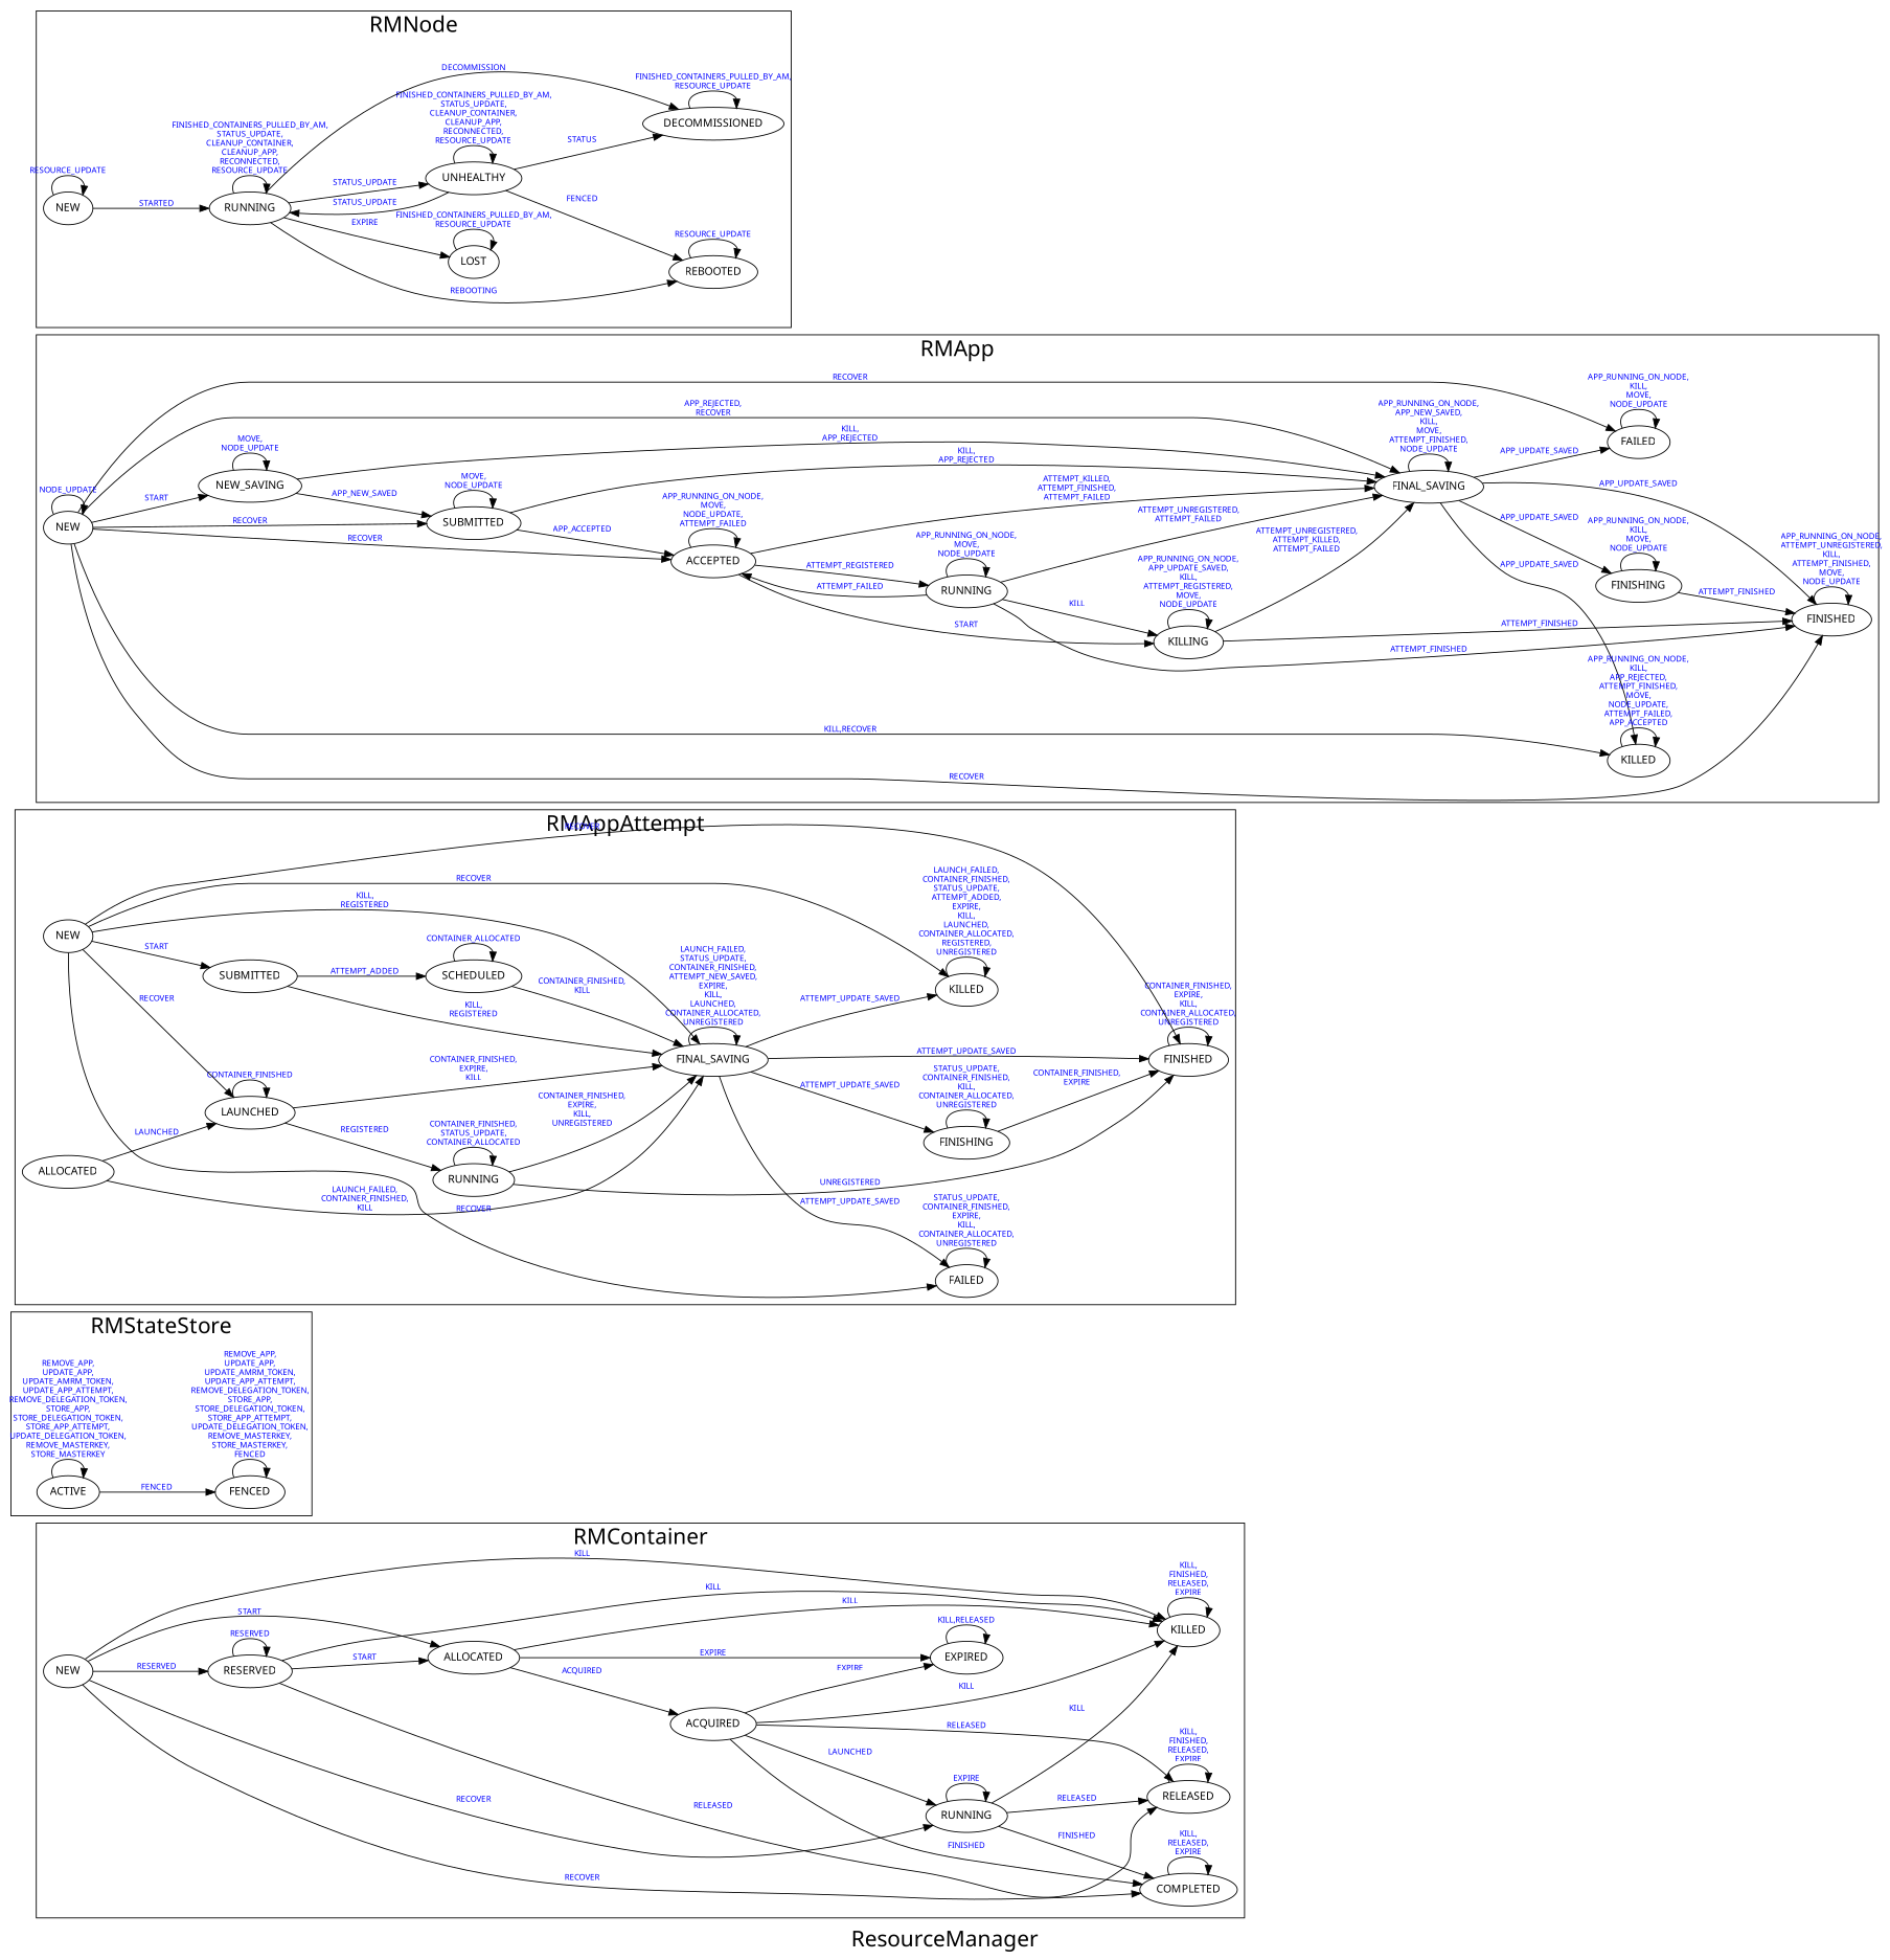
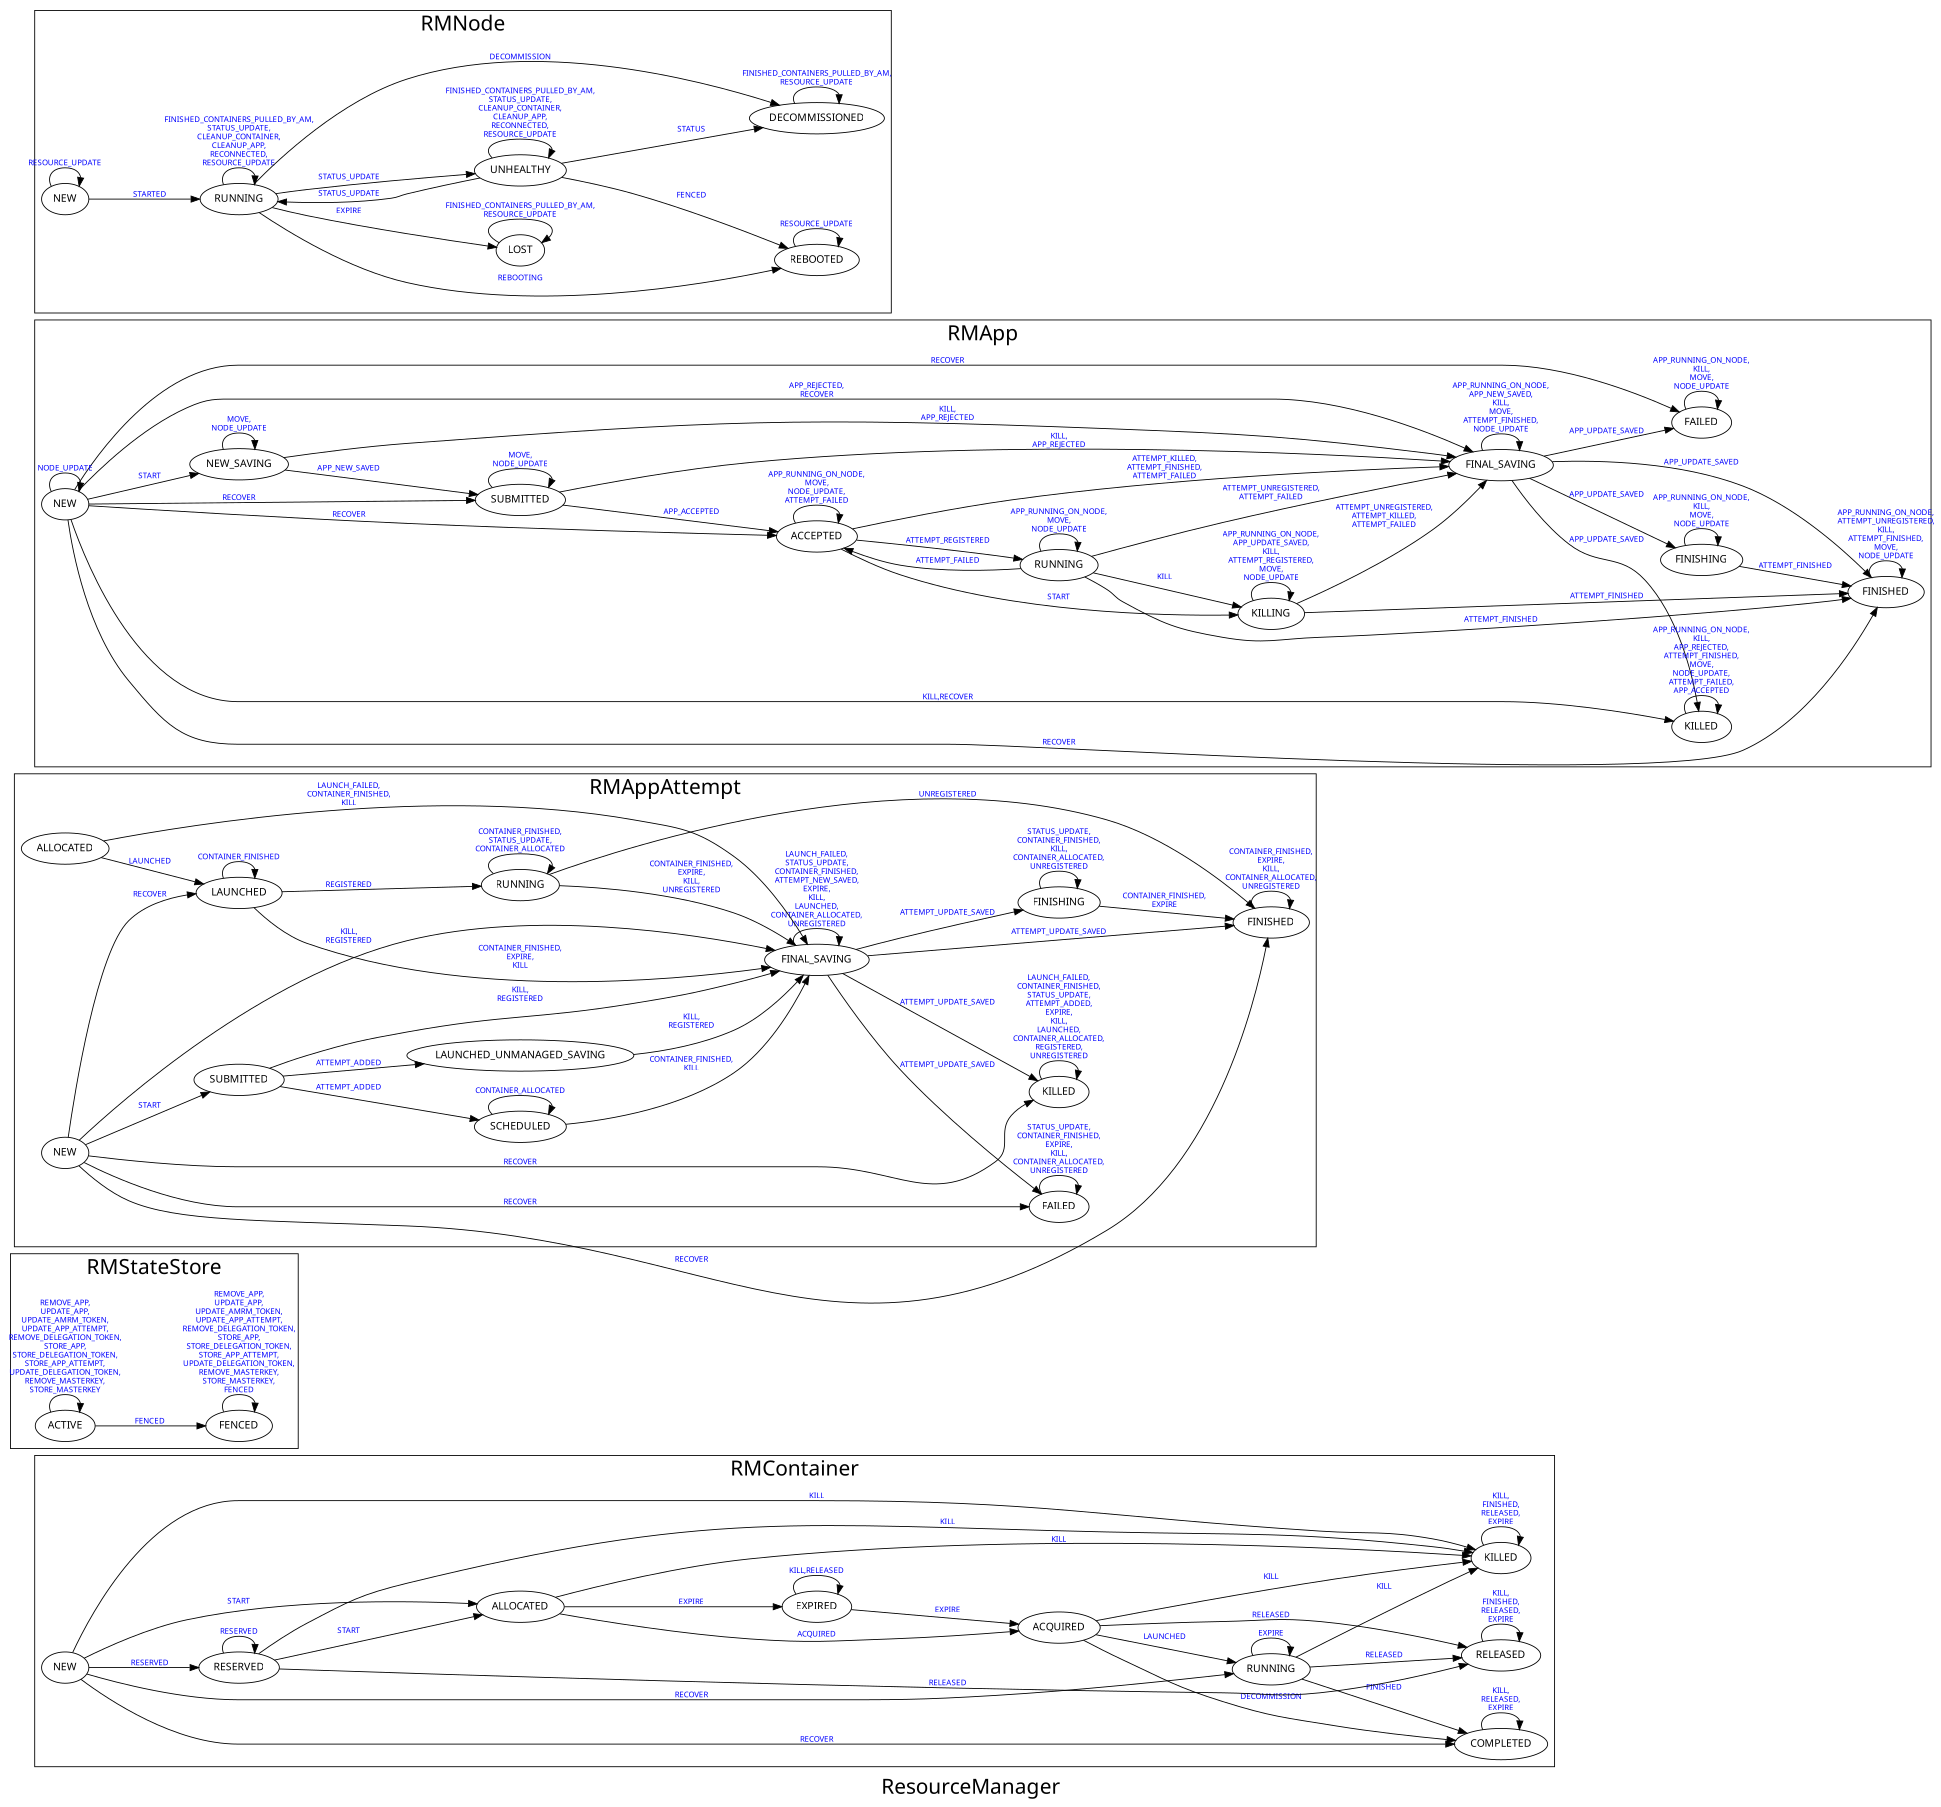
  digraph {
    fontname="Noto Sans"
    fontsize=24
    label=ResourceManager
    rankdir=LR
    node [fontname="Noto Sans" fontsize=12]
    edge [fontcolor=blue fontname="Noto Sans" fontsize=9]
    n1 [label=RUNNING]
    n2 [label=KILLED]
    n3 [label=COMPLETED]
    n4 [label=RELEASED]
    n5 [label=ALLOCATED]
    n6 [label=ACQUIRED]
    n7 [label=EXPIRED]
    n8 [label=RESERVED]
    n9 [label=NEW]
    n10 [label=ACTIVE]
    n11 [label=FENCED]
    n12 [label=LAUNCHED]
    n13 [label=FINAL_SAVING]
    n14 [label=RUNNING]
    n15 [label=FAILED]
    n16 [label=FINISHED]
    n17 [label=KILLED]
    n18 [label=FINISHING]
    n19 [label=SCHEDULED]
    n20 [label=ALLOCATED]
    n21 [label=SUBMITTED]
+   n22 [label=LAUNCHED_UNMANAGED_SAVING]
    n23 [label=NEW]
    n24 [label=ACCEPTED]
    n25 [label=KILLING]
    n26 [label=FINAL_SAVING]
    n27 [label=RUNNING]
    n28 [label=FINISHED]
    n29 [label=KILLED]
    n30 [label=FINISHING]
    n31 [label=FAILED]
    n32 [label=NEW_SAVING]
    n33 [label=SUBMITTED]
    n34 [label=NEW]
    n35 [label=LOST]
    n36 [label=UNHEALTHY]
    n37 [label=RUNNING]
    n38 [label=REBOOTED]
    n39 [label=DECOMMISSIONED]
    n40 [label=NEW]
    subgraph cluster_1 {
      label=RMContainer
      n1
      n2
      n3
      n4
      n5
      n6
      n7
      n8
      n9
    }
    subgraph cluster_2 {
      label=RMStateStore
      n10
      n11
    }
    subgraph cluster_3 {
      label=RMAppAttempt
      n12
      n13
      n14
      n15
      n16
      n17
      n18
      n19
      n20
      n21
+     n22
      n23
    }
    subgraph cluster_4 {
      label=RMApp
      n24
      n25
      n26
      n27
      n28
      n29
      n30
      n31
      n32
      n33
      n34
    }
    subgraph cluster_5 {
      label=RMNode
      n35
      n36
      n37
      n38
      n39
      n40
    }
    n1 -> n1 [label=EXPIRE]
    n1 -> n2 [label=KILL]
    n1 -> n3 [label=FINISHED]
    n1 -> n4 [label=RELEASED]
    n2 -> n2 [label="KILL,\nFINISHED,\nRELEASED,\nEXPIRE"]
    n3 -> n3 [label="KILL,\nRELEASED,\nEXPIRE"]
    n4 -> n4 [label="KILL,\nFINISHED,\nRELEASED,\nEXPIRE"]
    n5 -> n2 [label=KILL]
    n5 -> n6 [label=ACQUIRED]
    n5 -> n7 [label=EXPIRE]
    n6 -> n1 [label=LAUNCHED]
    n6 -> n2 [label=KILL]
-   n6 -> n3 [label=FINISHED]
+   n6 -> n3 [label=DECOMMISSION]
    n6 -> n4 [label=RELEASED]
-   n6 -> n7 [label=EXPIRE]
+   n7 -> n6 [label=EXPIRE]
    n7 -> n7 [label="KILL,RELEASED"]
    n8 -> n2 [label=KILL]
    n8 -> n4 [label=RELEASED]
    n8 -> n5 [label=START]
    n8 -> n8 [label=RESERVED]
    n9 -> n1 [label=RECOVER]
    n9 -> n2 [label=KILL]
    n9 -> n3 [label=RECOVER]
    n9 -> n5 [label=START]
    n9 -> n8 [label=RESERVED]
    n10 -> n10 [label="REMOVE_APP,\nUPDATE_APP,\nUPDATE_AMRM_TOKEN,\nUPDATE_APP_ATTEMPT,\nREMOVE_DELEGATION_TOKEN,\nSTORE_APP,\nSTORE_DELEGATION_TOKEN,\nSTORE_APP_ATTEMPT,\nUPDATE_DELEGATION_TOKEN,\nREMOVE_MASTERKEY,\nSTORE_MASTERKEY"]
    n10 -> n11 [label=FENCED]
    n11 -> n11 [label="REMOVE_APP,\nUPDATE_APP,\nUPDATE_AMRM_TOKEN,\nUPDATE_APP_ATTEMPT,\nREMOVE_DELEGATION_TOKEN,\nSTORE_APP,\nSTORE_DELEGATION_TOKEN,\nSTORE_APP_ATTEMPT,\nUPDATE_DELEGATION_TOKEN,\nREMOVE_MASTERKEY,\nSTORE_MASTERKEY,\nFENCED"]
    n12 -> n12 [label=CONTAINER_FINISHED]
    n12 -> n13 [label="CONTAINER_FINISHED,\nEXPIRE,\nKILL"]
    n12 -> n14 [label=REGISTERED]
    n13 -> n13 [label="LAUNCH_FAILED,\nSTATUS_UPDATE,\nCONTAINER_FINISHED,\nATTEMPT_NEW_SAVED,\nEXPIRE,\nKILL,\nLAUNCHED,\nCONTAINER_ALLOCATED,\nUNREGISTERED"]
    n13 -> n15 [label=ATTEMPT_UPDATE_SAVED]
    n13 -> n16 [label=ATTEMPT_UPDATE_SAVED]
    n13 -> n17 [label=ATTEMPT_UPDATE_SAVED]
    n13 -> n18 [label=ATTEMPT_UPDATE_SAVED]
    n14 -> n13 [label="CONTAINER_FINISHED,\nEXPIRE,\nKILL,\nUNREGISTERED"]
    n14 -> n14 [label="CONTAINER_FINISHED,\nSTATUS_UPDATE,\nCONTAINER_ALLOCATED"]
    n14 -> n16 [label=UNREGISTERED]
    n15 -> n15 [label="STATUS_UPDATE,\nCONTAINER_FINISHED,\nEXPIRE,\nKILL,\nCONTAINER_ALLOCATED,\nUNREGISTERED"]
    n16 -> n16 [label="CONTAINER_FINISHED,\nEXPIRE,\nKILL,\nCONTAINER_ALLOCATED,\nUNREGISTERED"]
    n17 -> n17 [label="LAUNCH_FAILED,\nCONTAINER_FINISHED,\nSTATUS_UPDATE,\nATTEMPT_ADDED,\nEXPIRE,\nKILL,\nLAUNCHED,\nCONTAINER_ALLOCATED,\nREGISTERED,\nUNREGISTERED"]
    n18 -> n16 [label="CONTAINER_FINISHED,\nEXPIRE"]
    n18 -> n18 [label="STATUS_UPDATE,\nCONTAINER_FINISHED,\nKILL,\nCONTAINER_ALLOCATED,\nUNREGISTERED"]
    n19 -> n13 [label="CONTAINER_FINISHED,\nKILL"]
    n19 -> n19 [label=CONTAINER_ALLOCATED]
    n20 -> n12 [label=LAUNCHED]
    n20 -> n13 [label="LAUNCH_FAILED,\nCONTAINER_FINISHED,\nKILL"]
    n21 -> n13 [label="KILL,\nREGISTERED"]
    n21 -> n19 [label=ATTEMPT_ADDED]
+   n21 -> n22 [label=ATTEMPT_ADDED]
+   n22 -> n13 [label="KILL,\nREGISTERED"]
    n23 -> n12 [label=RECOVER]
    n23 -> n13 [label="KILL,\nREGISTERED"]
    n23 -> n15 [label=RECOVER]
    n23 -> n16 [label=RECOVER]
    n23 -> n17 [label=RECOVER]
    n23 -> n21 [label=START]
    n24 -> n24 [label="APP_RUNNING_ON_NODE,\nMOVE,\nNODE_UPDATE,\nATTEMPT_FAILED"]
    n24 -> n25 [label=START]
    n24 -> n26 [label="ATTEMPT_KILLED,\nATTEMPT_FINISHED,\nATTEMPT_FAILED"]
    n24 -> n27 [label=ATTEMPT_REGISTERED]
    n25 -> n25 [label="APP_RUNNING_ON_NODE,\nAPP_UPDATE_SAVED,\nKILL,\nATTEMPT_REGISTERED,\nMOVE,\nNODE_UPDATE"]
    n25 -> n26 [label="ATTEMPT_UNREGISTERED,\nATTEMPT_KILLED,\nATTEMPT_FAILED"]
    n25 -> n28 [label=ATTEMPT_FINISHED]
    n26 -> n26 [label="APP_RUNNING_ON_NODE,\nAPP_NEW_SAVED,\nKILL,\nMOVE,\nATTEMPT_FINISHED,\nNODE_UPDATE"]
    n26 -> n28 [label=APP_UPDATE_SAVED]
    n26 -> n29 [label=APP_UPDATE_SAVED]
    n26 -> n30 [label=APP_UPDATE_SAVED]
    n26 -> n31 [label=APP_UPDATE_SAVED]
    n27 -> n24 [label=ATTEMPT_FAILED]
    n27 -> n25 [label=KILL]
    n27 -> n26 [label="ATTEMPT_UNREGISTERED,\nATTEMPT_FAILED"]
    n27 -> n27 [label="APP_RUNNING_ON_NODE,\nMOVE,\nNODE_UPDATE"]
    n27 -> n28 [label=ATTEMPT_FINISHED]
    n28 -> n28 [label="APP_RUNNING_ON_NODE,\nATTEMPT_UNREGISTERED,\nKILL,\nATTEMPT_FINISHED,\nMOVE,\nNODE_UPDATE"]
    n29 -> n29 [label="APP_RUNNING_ON_NODE,\nKILL,\nAPP_REJECTED,\nATTEMPT_FINISHED,\nMOVE,\nNODE_UPDATE,\nATTEMPT_FAILED,\nAPP_ACCEPTED"]
    n30 -> n28 [label=ATTEMPT_FINISHED]
    n30 -> n30 [label="APP_RUNNING_ON_NODE,\nKILL,\nMOVE,\nNODE_UPDATE"]
    n31 -> n31 [label="APP_RUNNING_ON_NODE,\nKILL,\nMOVE,\nNODE_UPDATE"]
    n32 -> n26 [label="KILL,\nAPP_REJECTED"]
    n32 -> n32 [label="MOVE,\nNODE_UPDATE"]
    n32 -> n33 [label=APP_NEW_SAVED]
    n33 -> n24 [label=APP_ACCEPTED]
    n33 -> n26 [label="KILL,\nAPP_REJECTED"]
    n33 -> n33 [label="MOVE,\nNODE_UPDATE"]
    n34 -> n24 [label=RECOVER]
    n34 -> n26 [label="APP_REJECTED,\nRECOVER"]
    n34 -> n28 [label=RECOVER]
    n34 -> n29 [label="KILL,RECOVER"]
    n34 -> n31 [label=RECOVER]
    n34 -> n32 [label=START]
    n34 -> n33 [label=RECOVER]
    n34 -> n34 [label=NODE_UPDATE]
    n35 -> n35 [label="FINISHED_CONTAINERS_PULLED_BY_AM,\nRESOURCE_UPDATE"]
    n36 -> n36 [label="FINISHED_CONTAINERS_PULLED_BY_AM,\nSTATUS_UPDATE,\nCLEANUP_CONTAINER,\nCLEANUP_APP,\nRECONNECTED,\nRESOURCE_UPDATE"]
    n36 -> n37 [label=STATUS_UPDATE]
    n36 -> n38 [label=FENCED]
    n36 -> n39 [label=STATUS]
    n37 -> n35 [label=EXPIRE]
    n37 -> n36 [label=STATUS_UPDATE]
    n37 -> n37 [label="FINISHED_CONTAINERS_PULLED_BY_AM,\nSTATUS_UPDATE,\nCLEANUP_CONTAINER,\nCLEANUP_APP,\nRECONNECTED,\nRESOURCE_UPDATE"]
    n37 -> n38 [label=REBOOTING]
    n37 -> n39 [label=DECOMMISSION]
    n38 -> n38 [label=RESOURCE_UPDATE]
    n39 -> n39 [label="FINISHED_CONTAINERS_PULLED_BY_AM,\nRESOURCE_UPDATE"]
    n40 -> n37 [label=STARTED]
    n40 -> n40 [label=RESOURCE_UPDATE]
  }
